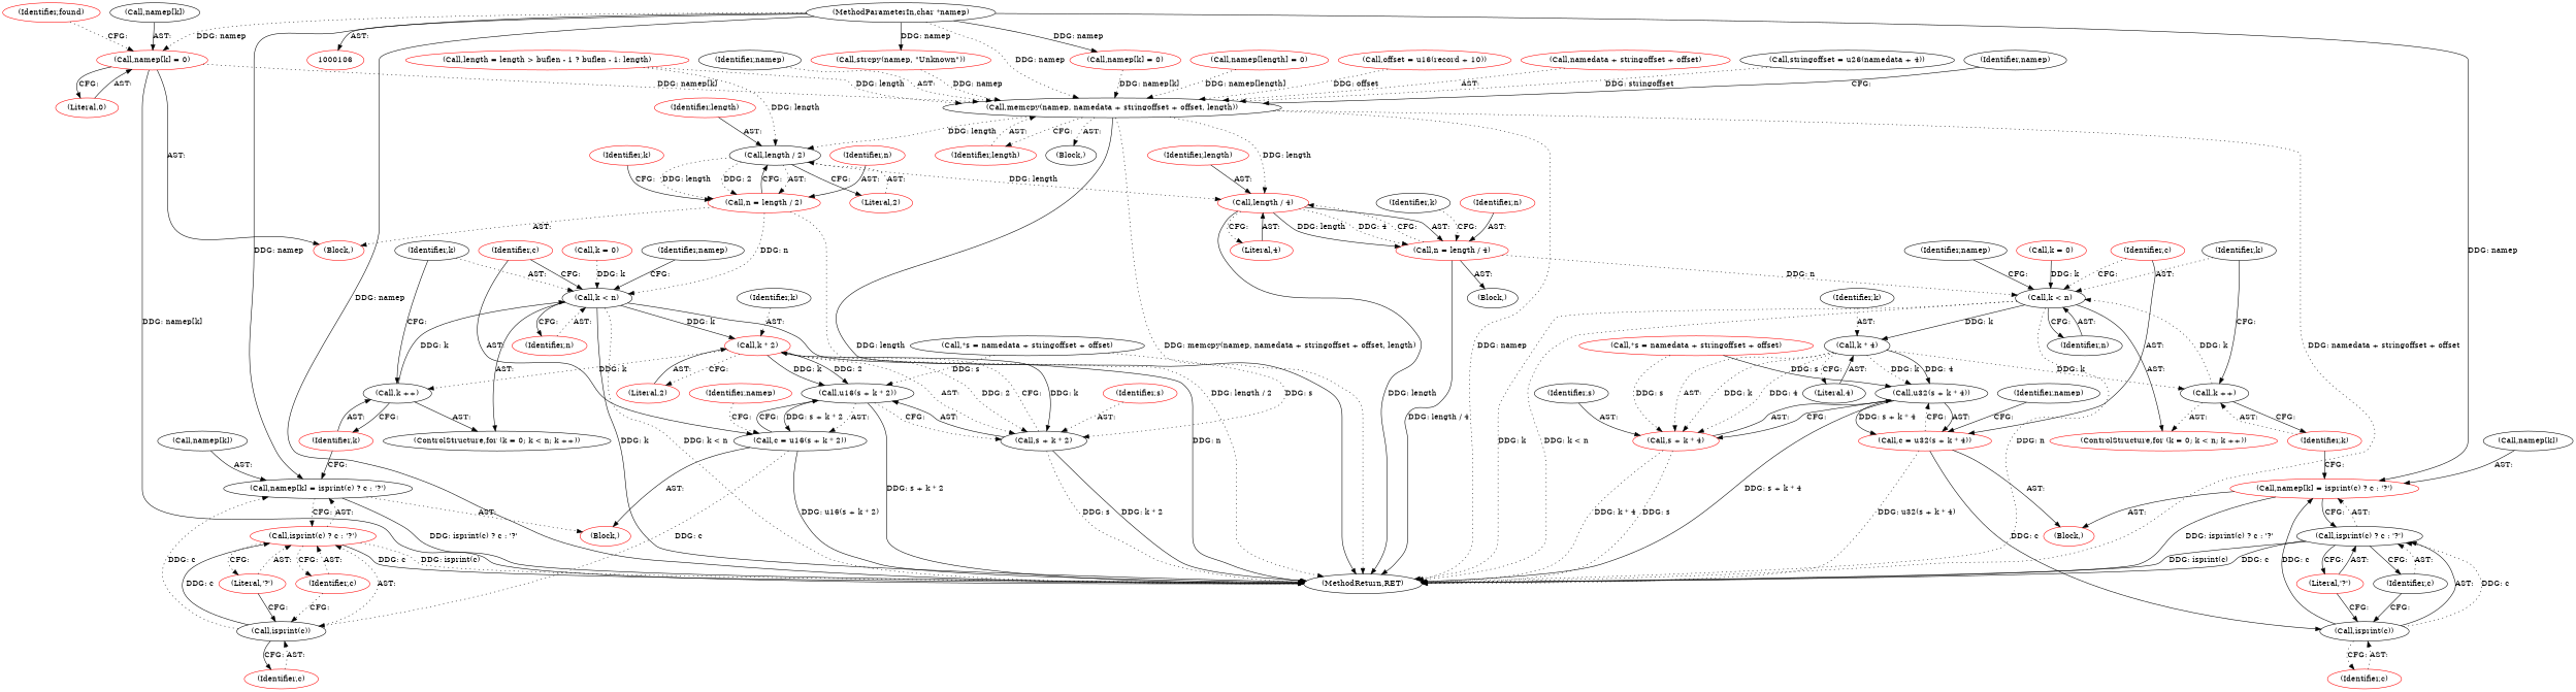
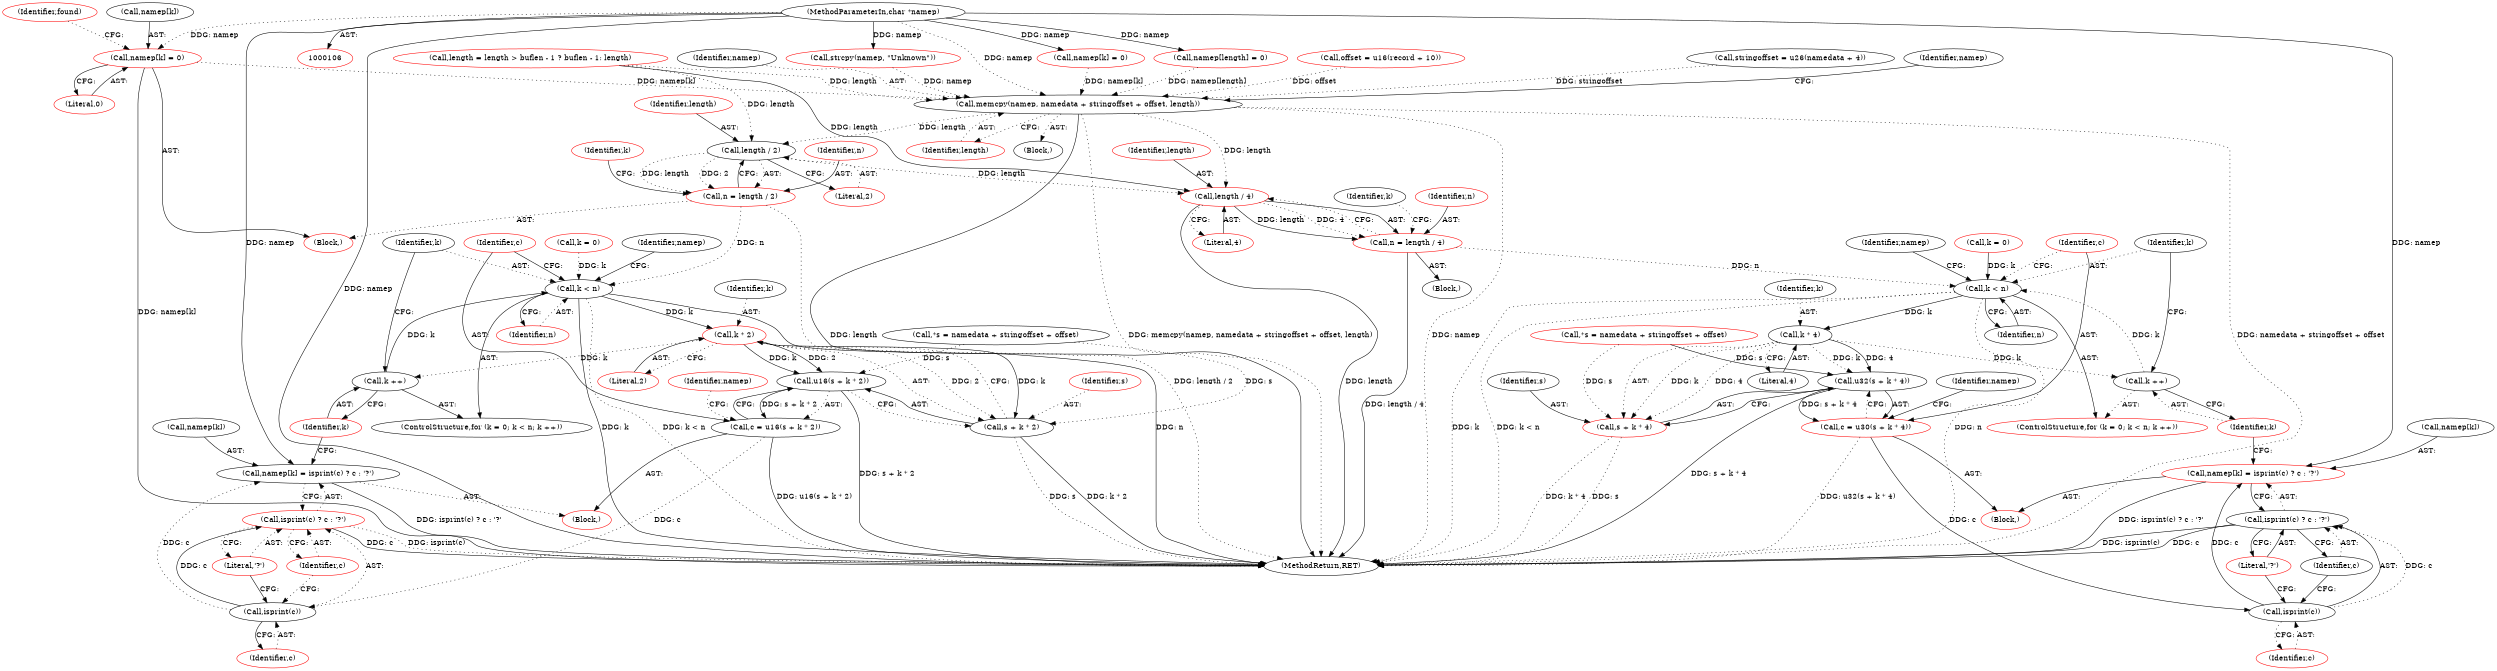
  digraph {
    node [color=red]
    edge [style=solid]
    n1 [label="(Call,namep[k] = 0)"]
    n2 [color=black label="(Call,memcpy(namep, namedata + stringoffset + offset, length))"]
    n3 [label="(Block,)"]
    n4 [label="(Literal,0)"]
    n5 [color=black label="(MethodReturn,RET)"]
    n6 [color=black label="(Call,length / 2)"]
    n7 [label="(Call,length / 4)"]
    n8 [color=black label="(Block,)"]
    n9 [label="(Identifier,length)"]
    n10 [color=black label="(MethodParameterIn,char *namep)"]
    n11 [color=black label="(Call,namep[k] = isprint(c) ? c : '?')"]
    n12 [label="(Call,namep[k] = isprint(c) ? c : '?')"]
    n13 [label="(Call,namep[k] = 0)"]
    n14 [label="(Call,namep[length] = 0)"]
    n15 [label="(Call,strcpy(namep, \"Unknown\"))"]
    1000106
    n17 [label="(Block,)"]
    n18 [label="(Call,isprint(c) ? c : '?')"]
    n19 [label="(Block,)"]
    n20 [color=black label="(Call,isprint(c) ? c : '?')"]
    n21 [label="(Call,n = length / 2)"]
    n22 [label="(Literal,2)"]
    n23 [label="(Call,n = length / 4)"]
    n24 [label="(Literal,4)"]
    n25 [color=black label="(Call,k < n)"]
    n26 [label="(Call,k * 2)"]
    n27 [color=black label="(ControlStructure,for (k = 0; k < n; k ++))"]
    n28 [label="(Identifier,n)"]
    n29 [color=black label="(Call,k ++)"]
    n30 [color=black label="(Call,u16(s + k * 2))"]
    n31 [color=black label="(Call,s + k * 2)"]
    n32 [label="(Literal,2)"]
    n33 [label="(Identifier,k)"]
    n34 [color=black label="(Call,c = u16(s + k * 2))"]
    n35 [color=black label="(Call,isprint(c))"]
    n36 [label="(Identifier,c)"]
    n37 [label="(Literal,'?')"]
    n38 [label="(Identifier,c)"]
    n39 [color=black label="(Call,k < n)"]
    n40 [color=black label="(Block,)"]
    n41 [color=black label="(Call,k * 4)"]
    n42 [color=black label="(Identifier,n)"]
    n43 [label="(ControlStructure,for (k = 0; k < n; k ++))"]
    n44 [color=black label="(Call,k ++)"]
    n45 [color=black label="(Call,u32(s + k * 4))"]
    n46 [label="(Call,s + k * 4)"]
    n47 [color=black label="(Literal,4)"]
    n48 [label="(Identifier,k)"]
-   n49 [label="(Call,c = u32(s + k * 4))"]
+   n49 [label="(Call,c = u30(s + k * 4))"]
    n50 [color=black label="(Call,isprint(c))"]
    n51 [label="(Identifier,c)"]
    n52 [label="(Literal,'?')"]
    n53 [color=black label="(Identifier,c)"]
    n54 [label="(Identifier,length)"]
    n55 [label="(Identifier,n)"]
    n56 [color=black label="(Identifier,k)"]
    n57 [label="(Identifier,k)"]
    n58 [label="(Call,offset = u16(record + 10))"]
    n59 [color=black label="(Identifier,k)"]
    n60 [color=black label="(Identifier,s)"]
    n61 [color=black label="(Identifier,namep)"]
-   n62 [label="(Call,namedata + stringoffset + offset)"]
    n63 [label="(Call,*s = namedata + stringoffset + offset)"]
    n64 [color=black label="(Identifier,namep)"]
    n65 [label="(Call,k = 0)"]
    n66 [color=black label="(Identifier,k)"]
    n67 [color=black label="(Call,namep[k])"]
    n68 [label="(Call,k = 0)"]
    n69 [color=black label="(Identifier,k)"]
    n70 [color=black label="(Call,*s = namedata + stringoffset + offset)"]
    n71 [label="(Identifier,c)"]
    n72 [color=black label="(Call,namep[k])"]
    n73 [color=black label="(Identifier,namep)"]
    n74 [color=black label="(Call,stringoffset = u26(namedata + 4))"]
    n75 [color=black label="(Call,namep[k])"]
    n76 [label="(Identifier,n)"]
    n77 [color=black label="(Identifier,namep)"]
    n78 [label="(Identifier,s)"]
    n79 [color=black label="(Identifier,k)"]
    n80 [label="(Identifier,c)"]
    n81 [label="(Identifier,namep)"]
    n82 [label="(Call,length = length > buflen - 1 ? buflen - 1: length)"]
    n83 [color=black label="(Identifier,namep)"]
    n84 [label="(Identifier,length)"]
    n85 [label="(Identifier,found)"]
    n1 -> n2 [label="DDG: namep[k]" style=dotted]
    n1 -> n3 [label="AST: "]
    n1 -> n4 [label="CFG: "]
    n1 -> n5 [label="DDG: namep[k]"]
    n2 -> n5 [label="DDG: namep" style=dotted]
    n2 -> n5 [label="DDG: length"]
    n2 -> n5 [label="DDG: namedata + stringoffset + offset" style=dotted]
    n2 -> n5 [label="DDG: memcpy(namep, namedata + stringoffset + offset, length)" style=dotted]
    n2 -> n6 [label="DDG: length" style=dotted]
    n2 -> n7 [label="DDG: length" style=dotted]
    n2 -> n8 [label="AST: " style=dotted]
    n2 -> n9 [label="CFG: " style=dotted]
    n4 -> n1 [label="AST: "]
    n6 -> n7 [label="DDG: length" style=dotted]
    n6 -> n21 [label="AST: " style=dotted]
    n6 -> n21 [label="DDG: length" style=dotted]
    n6 -> n21 [label="DDG: 2" style=dotted]
    n6 -> n22 [label="CFG: "]
    n7 -> n5 [label="DDG: length"]
    n7 -> n23 [label="AST: "]
    n7 -> n23 [label="DDG: length"]
    n7 -> n23 [label="DDG: 4" style=dotted]
    n7 -> n24 [label="CFG: " style=dotted]
    n9 -> n2 [label="AST: " style=dotted]
    n10 -> n1 [label="DDG: namep" style=dotted]
    n10 -> n2 [label="DDG: namep" style=dotted]
    n10 -> n5 [label="DDG: namep"]
    n10 -> n11 [label="DDG: namep"]
    n10 -> n12 [label="DDG: namep"]
    n10 -> n13 [label="DDG: namep"]
+   n10 -> n14 [label="DDG: namep"]
    n10 -> n15 [label="DDG: namep"]
    n10 -> 1000106 [label="AST: "]
    n11 -> n5 [label="DDG: isprint(c) ? c : '?'"]
    n11 -> n17 [label="AST: " style=dotted]
    n11 -> n18 [label="CFG: " style=dotted]
    n12 -> n5 [label="DDG: isprint(c) ? c : '?'"]
    n12 -> n19 [label="AST: "]
    n12 -> n20 [label="CFG: "]
    n13 -> n2 [label="DDG: namep[k]" style=dotted]
    n14 -> n2 [label="DDG: namep[length]" style=dotted]
    n15 -> n2 [label="DDG: namep" style=dotted]
    n18 -> n5 [label="DDG: isprint(c)" style=dotted]
    n18 -> n5 [label="DDG: c"]
    n18 -> n11 [label="AST: " style=dotted]
    n18 -> n37 [label="CFG: " style=dotted]
    n18 -> n38 [label="CFG: " style=dotted]
    n20 -> n5 [label="DDG: isprint(c)"]
    n20 -> n5 [label="DDG: c"]
    n20 -> n12 [label="AST: " style=dotted]
    n20 -> n52 [label="CFG: "]
    n20 -> n53 [label="CFG: "]
    n21 -> n3 [label="AST: " style=dotted]
    n21 -> n5 [label="DDG: length / 2" style=dotted]
    n21 -> n6 [label="CFG: "]
    n21 -> n25 [label="DDG: n" style=dotted]
    n22 -> n6 [label="AST: " style=dotted]
    n23 -> n5 [label="DDG: length / 4"]
    n23 -> n7 [label="CFG: " style=dotted]
    n23 -> n39 [label="DDG: n" style=dotted]
    n23 -> n40 [label="AST: "]
    n24 -> n7 [label="AST: "]
    n25 -> n5 [label="DDG: k < n" style=dotted]
    n25 -> n5 [label="DDG: n"]
    n25 -> n5 [label="DDG: k"]
    n25 -> n26 [label="DDG: k"]
    n25 -> n27 [label="AST: "]
    n25 -> n28 [label="CFG: "]
    n26 -> n29 [label="DDG: k" style=dotted]
    n26 -> n30 [label="DDG: k"]
    n26 -> n30 [label="DDG: 2"]
    n26 -> n31 [label="AST: " style=dotted]
    n26 -> n31 [label="DDG: k"]
    n26 -> n31 [label="DDG: 2" style=dotted]
    n26 -> n32 [label="CFG: " style=dotted]
    n28 -> n25 [label="AST: " style=dotted]
    n29 -> n25 [label="DDG: k"]
    n29 -> n27 [label="AST: "]
    n29 -> n33 [label="CFG: "]
    n30 -> n5 [label="DDG: s + k * 2"]
    n30 -> n31 [label="CFG: " style=dotted]
    n30 -> n34 [label="AST: " style=dotted]
    n30 -> n34 [label="DDG: s + k * 2"]
    n31 -> n5 [label="DDG: k * 2"]
    n31 -> n5 [label="DDG: s" style=dotted]
    n31 -> n26 [label="CFG: " style=dotted]
    n31 -> n30 [label="AST: "]
    n32 -> n26 [label="AST: "]
    n33 -> n11 [label="CFG: "]
    n33 -> n29 [label="AST: "]
    n34 -> n5 [label="DDG: u16(s + k * 2)"]
    n34 -> n17 [label="AST: "]
    n34 -> n30 [label="CFG: "]
    n34 -> n35 [label="DDG: c" style=dotted]
    n35 -> n11 [label="DDG: c" style=dotted]
    n35 -> n18 [label="AST: " style=dotted]
    n35 -> n18 [label="DDG: c"]
    n35 -> n36 [label="CFG: "]
    n36 -> n35 [label="AST: " style=dotted]
    n37 -> n18 [label="AST: " style=dotted]
    n37 -> n35 [label="CFG: "]
    n38 -> n18 [label="AST: " style=dotted]
    n38 -> n35 [label="CFG: " style=dotted]
    n39 -> n5 [label="DDG: k" style=dotted]
    n39 -> n5 [label="DDG: k < n" style=dotted]
    n39 -> n5 [label="DDG: n" style=dotted]
    n39 -> n41 [label="DDG: k"]
    n39 -> n42 [label="CFG: "]
    n39 -> n43 [label="AST: "]
    n41 -> n44 [label="DDG: k" style=dotted]
    n41 -> n45 [label="DDG: k" style=dotted]
    n41 -> n45 [label="DDG: 4"]
    n41 -> n46 [label="AST: " style=dotted]
    n41 -> n46 [label="DDG: k" style=dotted]
    n41 -> n46 [label="DDG: 4" style=dotted]
    n41 -> n47 [label="CFG: " style=dotted]
    n42 -> n39 [label="AST: "]
    n44 -> n39 [label="DDG: k" style=dotted]
    n44 -> n43 [label="AST: " style=dotted]
    n44 -> n48 [label="CFG: "]
    n45 -> n5 [label="DDG: s + k * 4"]
    n45 -> n46 [label="CFG: "]
    n45 -> n49 [label="AST: "]
    n45 -> n49 [label="DDG: s + k * 4"]
    n46 -> n5 [label="DDG: s" style=dotted]
    n46 -> n5 [label="DDG: k * 4" style=dotted]
    n46 -> n45 [label="AST: "]
    n47 -> n41 [label="AST: "]
    n48 -> n12 [label="CFG: "]
    n48 -> n44 [label="AST: " style=dotted]
    n49 -> n5 [label="DDG: u32(s + k * 4)" style=dotted]
    n49 -> n19 [label="AST: "]
    n49 -> n45 [label="CFG: " style=dotted]
    n49 -> n50 [label="DDG: c"]
    n50 -> n12 [label="DDG: c"]
    n50 -> n20 [label="AST: "]
    n50 -> n20 [label="DDG: c" style=dotted]
    n50 -> n51 [label="CFG: " style=dotted]
    n51 -> n50 [label="AST: " style=dotted]
    n52 -> n20 [label="AST: "]
    n52 -> n50 [label="CFG: "]
    n53 -> n20 [label="AST: " style=dotted]
    n53 -> n50 [label="CFG: "]
    n54 -> n6 [label="AST: "]
    n55 -> n23 [label="AST: "]
    n56 -> n26 [label="AST: " style=dotted]
    n57 -> n21 [label="CFG: "]
    n58 -> n2 [label="DDG: offset" style=dotted]
    n59 -> n25 [label="AST: " style=dotted]
    n59 -> n29 [label="CFG: "]
    n60 -> n46 [label="AST: "]
    n61 -> n25 [label="CFG: "]
-   n62 -> n2 [label="AST: " style=dotted]
    n63 -> n45 [label="DDG: s"]
    n63 -> n46 [label="DDG: s" style=dotted]
    n64 -> n39 [label="CFG: "]
    n65 -> n39 [label="DDG: k"]
    n66 -> n41 [label="AST: " style=dotted]
    n67 -> n11 [label="AST: "]
    n68 -> n25 [label="DDG: k" style=dotted]
    n69 -> n23 [label="CFG: " style=dotted]
    n70 -> n30 [label="DDG: s" style=dotted]
    n70 -> n31 [label="DDG: s" style=dotted]
    n71 -> n39 [label="CFG: " style=dotted]
    n71 -> n49 [label="AST: "]
    n72 -> n12 [label="AST: "]
    n73 -> n49 [label="CFG: "]
    n74 -> n2 [label="DDG: stringoffset" style=dotted]
    n75 -> n1 [label="AST: "]
    n76 -> n21 [label="AST: "]
    n77 -> n2 [label="CFG: "]
    n78 -> n31 [label="AST: " style=dotted]
    n79 -> n39 [label="AST: " style=dotted]
    n79 -> n44 [label="CFG: "]
    n80 -> n25 [label="CFG: "]
    n80 -> n34 [label="AST: "]
    n81 -> n34 [label="CFG: " style=dotted]
    n82 -> n2 [label="DDG: length" style=dotted]
    n82 -> n6 [label="DDG: length" style=dotted]
+   n82 -> n7 [label="DDG: length"]
    n83 -> n2 [label="AST: " style=dotted]
    n84 -> n7 [label="AST: "]
    n85 -> n1 [label="CFG: " style=dotted]
  }
